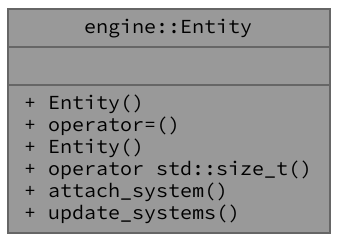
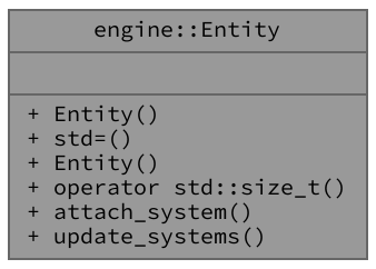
  digraph {
    fontname="Source Code Pro"
-   n1 [color=gray40 fillcolor=grey60 fontcolor=black fontname="Source Code Pro" fontsize=10 height=0.2 label="{engine::Entity\n||+ Entity()\l+ operator=()\l+ Entity()\l+ operator std::size_t()\l+ attach_system()\l+ update_systems()\l}" shape=record style=filled width=0.4]
+   n1 [color=gray40 fillcolor=grey60 fontcolor=black fontname="Source Code Pro" fontsize=10 height=0.2 label="{engine::Entity\n||+ Entity()\l+ std=()\l+ Entity()\l+ operator std::size_t()\l+ attach_system()\l+ update_systems()\l}" shape=record style=filled width=0.4]
  }
